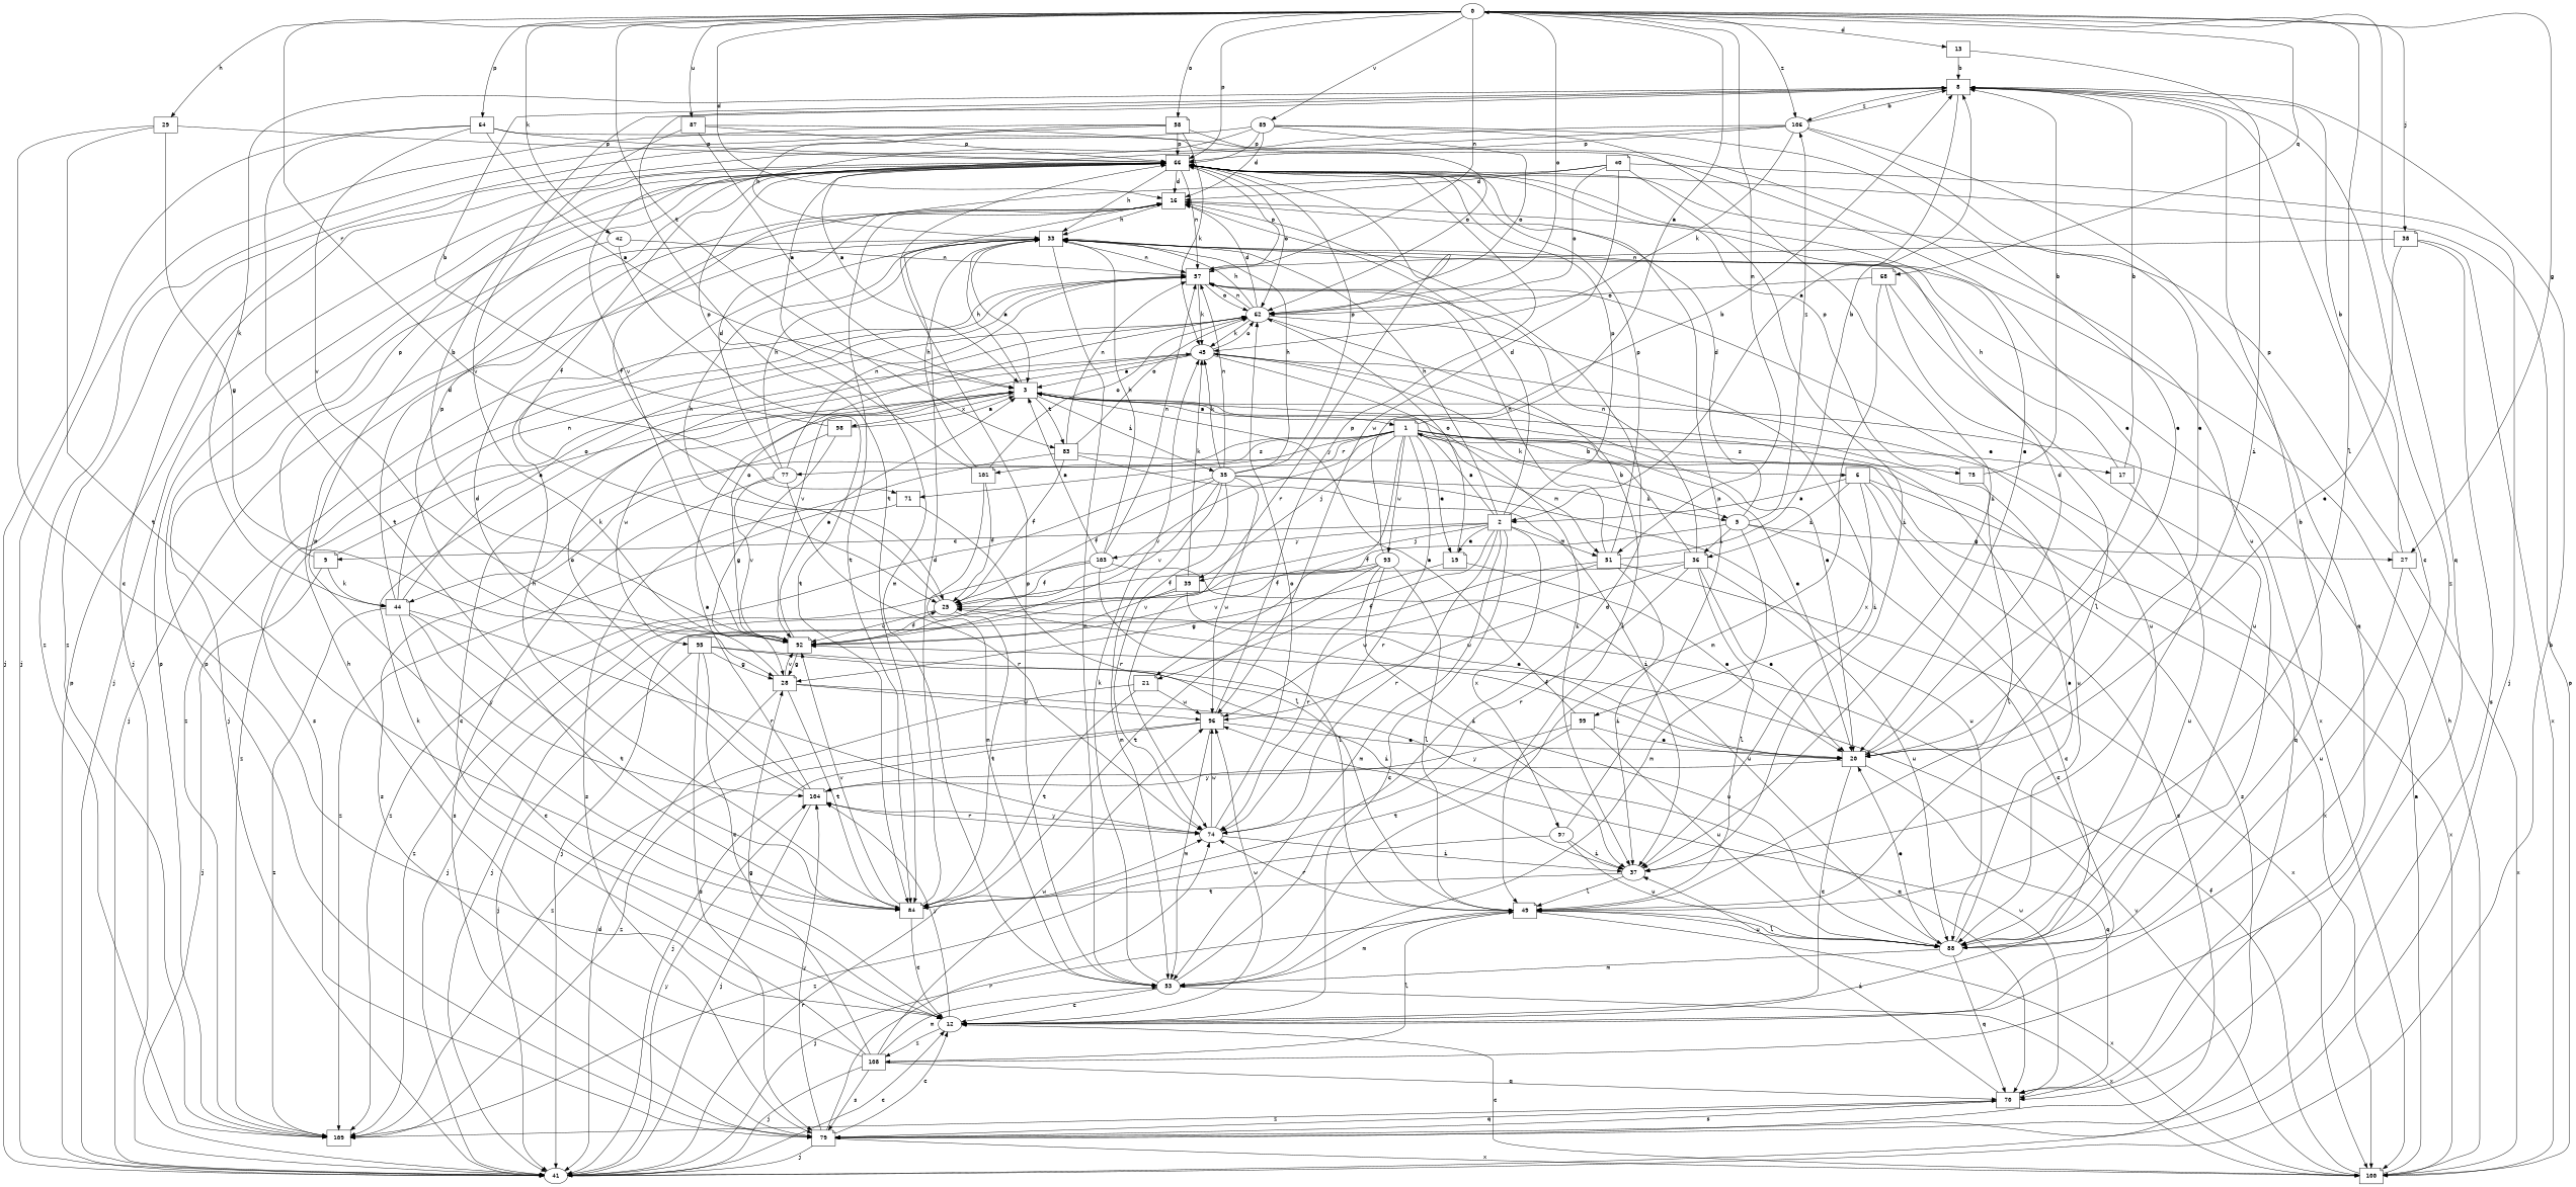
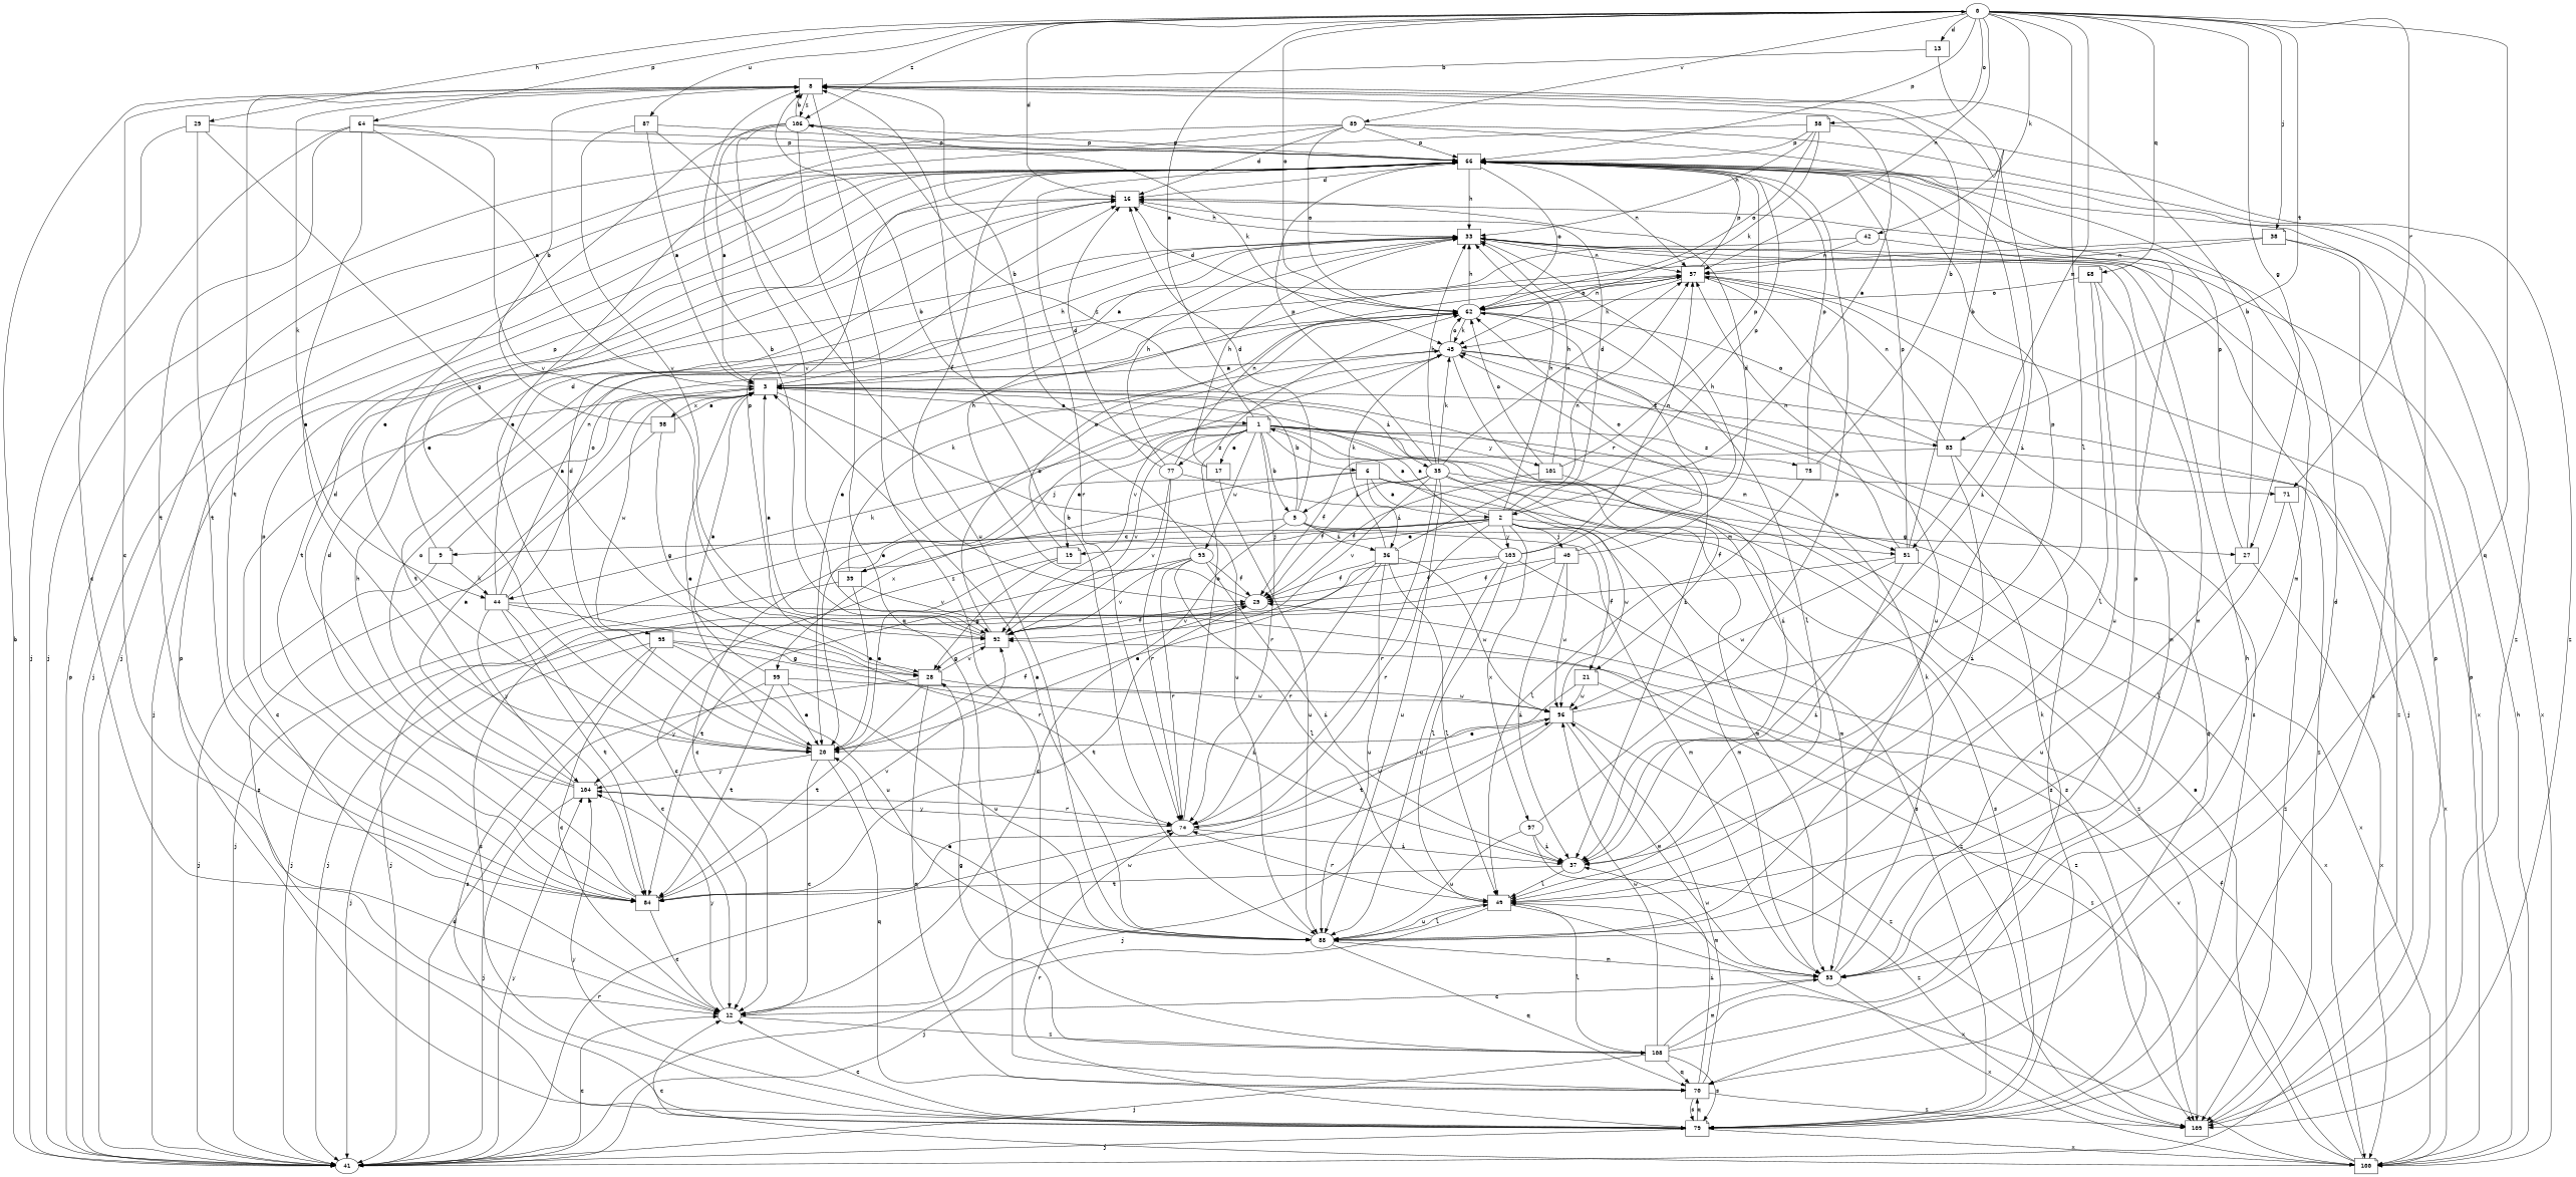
  strict digraph {
    fontname="DejaVu Sans Mono"
    node [fontname="DejaVu Sans Mono" shape=box]
    edge [fontname="DejaVu Sans Mono"]
    0 [shape=ellipse]
    13
    16
    27
    29
    38 [shape=note]
    42 [shape=ellipse]
    49 [shape=note]
    51 [shape=note]
    57
    58 [shape=note]
    62 [shape=ellipse]
    64
    66
    68 [shape=note]
    70
    71
    83
    87
    89 [shape=ellipse]
    106 [shape=ellipse]
    8
    37 [shape=ellipse]
    33
    84 [shape=note]
    88 [shape=ellipse]
    100 [shape=note]
    12 [shape=ellipse]
    28 [shape=note]
    79 [shape=note]
    20
    41 [shape=ellipse]
    74 [shape=ellipse]
    53 [shape=ellipse]
    96 [shape=note]
    109
    45 [shape=ellipse]
    92 [shape=note]
    3
    25 [shape=ellipse]
    1 [shape=note]
    5 [shape=ellipse]
    6
    17
    19 [shape=note]
    21 [shape=note]
    39
    44 [shape=note]
    75
    77 [shape=ellipse]
    93 [shape=ellipse]
    101 [shape=note]
    36 [shape=note]
    2
    99
    104 [shape=note]
    9 [shape=note]
    40 [shape=note]
    97 [shape=ellipse]
    103 [shape=ellipse]
    108
    35 [shape=ellipse]
    95
    98
    0 -> 13 [label=d]
    0 -> 16 [label=d]
    0 -> 27 [label=g]
    0 -> 29 [label=h]
    0 -> 38 [label=j]
    0 -> 42 [label=k]
    0 -> 49 [label=l]
    0 -> 51 [label=m]
    0 -> 57 [label=n]
    0 -> 58 [label=o]
    0 -> 62 [label=o]
    0 -> 64 [label=p]
    0 -> 66 [label=p]
    0 -> 68 [label=q]
    0 -> 70 [label=q]
    0 -> 71 [label=r]
    0 -> 83 [label=t]
    0 -> 87 [label=u]
    0 -> 89 [label=v]
    0 -> 106 [label=z]
    13 -> 8 [label=b]
    13 -> 37 [label=i]
    16 -> 33 [label=h]
    16 -> 84 [label=t]
    27 -> 66 [label=p]
    27 -> 8 [label=b]
    27 -> 88 [label=u]
    27 -> 100 [label=x]
    29 -> 66 [label=p]
    29 -> 84 [label=t]
    29 -> 12 [label=c]
    29 -> 28 [label=g]
    38 -> 57 [label=n]
    38 -> 100 [label=x]
    38 -> 79 [label=s]
    38 -> 20 [label=e]
    42 -> 57 [label=n]
    42 -> 84 [label=t]
    42 -> 41 [label=j]
    49 -> 88 [label=u]
    49 -> 100 [label=x]
    49 -> 41 [label=j]
    49 -> 74 [label=r]
    49 -> 53 [label=m]
    51 -> 57 [label=n]
    51 -> 66 [label=p]
    51 -> 8 [label=b]
    51 -> 37 [label=i]
    51 -> 100 [label=x]
    51 -> 41 [label=j]
    51 -> 96 [label=w]
    57 -> 62 [label=o]
    57 -> 66 [label=p]
    57 -> 88 [label=u]
    57 -> 79 [label=s]
    57 -> 109 [label=z]
    57 -> 45 [label=k]
    58 -> 62 [label=o]
    58 -> 66 [label=p]
    58 -> 33 [label=h]
    58 -> 41 [label=j]
    58 -> 109 [label=z]
    58 -> 45 [label=k]
    62 -> 16 [label=d]
    62 -> 49 [label=l]
    62 -> 57 [label=n]
    62 -> 37 [label=i]
    62 -> 33 [label=h]
    62 -> 45 [label=k]
    64 -> 66 [label=p]
    64 -> 84 [label=t]
    64 -> 20 [label=e]
    64 -> 41 [label=j]
    64 -> 92 [label=v]
    64 -> 3 [label=a]
    66 -> 16 [label=d]
    66 -> 57 [label=n]
    66 -> 62 [label=o]
    66 -> 33 [label=h]
    66 -> 20 [label=e]
    66 -> 41 [label=j]
    66 -> 74 [label=r]
    66 -> 53 [label=m]
    66 -> 25 [label=f]
    68 -> 49 [label=l]
    68 -> 62 [label=o]
    68 -> 88 [label=u]
    68 -> 53 [label=m]
    70 -> 37 [label=i]
    70 -> 79 [label=s]
    70 -> 96 [label=w]
    70 -> 109 [label=z]
    71 -> 49 [label=l]
    71 -> 109 [label=z]
    83 -> 57 [label=n]
    83 -> 62 [label=o]
    83 -> 37 [label=i]
    83 -> 100 [label=x]
    83 -> 79 [label=s]
    83 -> 25 [label=f]
    87 -> 66 [label=p]
    87 -> 88 [label=u]
    87 -> 92 [label=v]
    87 -> 3 [label=a]
    89 -> 16 [label=d]
    89 -> 62 [label=o]
    89 -> 66 [label=p]
    89 -> 37 [label=i]
    89 -> 20 [label=e]
    89 -> 41 [label=j]
    89 -> 109 [label=z]
    106 -> 66 [label=p]
    106 -> 70 [label=q]
    106 -> 8 [label=b]
    106 -> 20 [label=e]
    106 -> 45 [label=k]
    106 -> 92 [label=v]
    106 -> 3 [label=a]
    8 -> 106 [label=z]
    8 -> 84 [label=t]
    8 -> 12 [label=c]
    8 -> 44 [label=k]
    8 -> 2 [label=a]
    8 -> 108 [label=z]
    37 -> 49 [label=l]
    37 -> 84 [label=t]
    33 -> 57 [label=n]
    33 -> 100 [label=x]
    33 -> 41 [label=j]
    33 -> 53 [label=m]
    33 -> 3 [label=a]
    84 -> 16 [label=d]
    84 -> 66 [label=p]
    84 -> 33 [label=h]
    84 -> 12 [label=c]
    84 -> 92 [label=v]
    88 -> 49 [label=l]
    88 -> 70 [label=q]
    88 -> 8 [label=b]
    88 -> 20 [label=e]
    88 -> 53 [label=m]
    88 -> 3 [label=a]
    100 -> 66 [label=p]
    100 -> 33 [label=h]
    100 -> 12 [label=c]
    100 -> 92 [label=v]
    100 -> 3 [label=a]
    100 -> 25 [label=f]
    12 -> 96 [label=w]
    12 -> 104 [label=y]
    12 -> 108 [label=z]
    28 -> 66 [label=p]
    28 -> 70 [label=q]
    28 -> 84 [label=t]
    28 -> 41 [label=d]
    28 -> 96 [label=w]
    28 -> 92 [label=v]
    79 -> 66 [label=p]
    79 -> 70 [label=q]
    79 -> 100 [label=x]
    79 -> 12 [label=c]
    79 -> 41 [label=j]
    79 -> 74 [label=r]
    79 -> 104 [label=y]
    20 -> 16 [label=d]
    20 -> 70 [label=q]
    20 -> 12 [label=c]
    20 -> 25 [label=f]
    20 -> 104 [label=y]
    41 -> 66 [label=p]
    41 -> 8 [label=b]
    41 -> 12 [label=c]
    41 -> 74 [label=r]
    41 -> 104 [label=y]
    74 -> 62 [label=o]
    74 -> 37 [label=i]
    74 -> 96 [label=w]
    74 -> 104 [label=y]
    53 -> 16 [label=d]
    53 -> 66 [label=p]
    53 -> 100 [label=x]
    53 -> 12 [label=c]
    53 -> 45 [label=k]
    96 -> 66 [label=p]
    96 -> 20 [label=e]
    96 -> 41 [label=j]
    96 -> 53 [label=m]
    96 -> 109 [label=z]
    109 -> 66 [label=p]
    45 -> 62 [label=o]
    45 -> 70 [label=q]
    45 -> 37 [label=i]
    45 -> 20 [label=e]
    45 -> 109 [label=z]
    45 -> 92 [label=v]
    45 -> 3 [label=a]
    92 -> 62 [label=o]
    92 -> 8 [label=b]
    92 -> 28 [label=g]
    92 -> 3 [label=a]
    92 -> 25 [label=f]
    3 -> 83 [label=t]
    3 -> 33 [label=h]
    3 -> 88 [label=u]
    3 -> 12 [label=c]
    3 -> 20 [label=e]
    3 -> 1 [label=a]
    3 -> 35 [label=i]
    3 -> 95 [label=w]
    3 -> 98 [label=x]
    25 -> 33 [label=h]
    25 -> 84 [label=t]
    25 -> 92 [label=v]
    1 -> 0 [label=a]
    1 -> 51 [label=m]
    1 -> 71 [label=r]
    1 -> 79 [label=s]
    1 -> 74 [label=r]
    1 -> 92 [label=v]
    1 -> 5 [label=b]
    1 -> 6 [label=b]
    1 -> 17 [label=e]
    1 -> 19 [label=e]
    1 -> 21 [label=f]
    1 -> 39 [label=j]
    1 -> 44 [label=k]
    1 -> 75 [label=s]
    1 -> 77 [label=s]
    1 -> 93 [label=w]
    1 -> 101 [label=y]
    5 -> 16 [label=d]
    5 -> 27 [label=g]
    5 -> 106 [label=z]
    5 -> 12 [label=c]
    5 -> 41 [label=j]
    5 -> 53 [label=m]
    5 -> 36 [label=i]
    6 -> 100 [label=x]
    6 -> 12 [label=c]
    6 -> 79 [label=s]
    6 -> 36 [label=i]
    6 -> 2 [label=a]
    6 -> 99 [label=x]
    17 -> 8 [label=b]
    17 -> 33 [label=h]
    17 -> 88 [label=u]
    19 -> 62 [label=o]
    19 -> 28 [label=g]
    19 -> 20 [label=e]
    21 -> 84 [label=t]
    21 -> 96 [label=w]
    21 -> 109 [label=z]
    39 -> 20 [label=e]
    39 -> 41 [label=j]
    39 -> 45 [label=k]
    39 -> 92 [label=v]
    44 -> 16 [label=d]
    44 -> 57 [label=n]
    44 -> 62 [label=o]
    44 -> 84 [label=t]
    44 -> 12 [label=c]
    44 -> 74 [label=r]
    44 -> 109 [label=z]
    44 -> 104 [label=y]
    75 -> 49 [label=l]
    75 -> 66 [label=p]
    75 -> 8 [label=b]
    77 -> 16 [label=d]
    77 -> 57 [label=n]
    77 -> 33 [label=h]
    77 -> 79 [label=s]
    77 -> 74 [label=r]
    77 -> 92 [label=v]
    93 -> 49 [label=l]
    93 -> 8 [label=b]
    93 -> 37 [label=i]
    93 -> 84 [label=t]
    93 -> 74 [label=r]
    93 -> 92 [label=v]
    93 -> 25 [label=f]
    101 -> 62 [label=o]
    101 -> 66 [label=p]
    101 -> 33 [label=h]
    101 -> 53 [label=m]
    101 -> 25 [label=f]
    36 -> 49 [label=l]
    36 -> 57 [label=n]
    36 -> 88 [label=u]
    36 -> 20 [label=e]
    36 -> 74 [label=r]
    36 -> 96 [label=w]
    36 -> 45 [label=k]
    36 -> 25 [label=f]
    2 -> 16 [label=d]
    2 -> 51 [label=m]
    2 -> 66 [label=p]
    2 -> 33 [label=h]
    2 -> 12 [label=c]
    2 -> 74 [label=r]
    2 -> 53 [label=m]
    2 -> 1 [label=a]
    2 -> 19 [label=e]
    2 -> 21 [label=f]
    2 -> 39 [label=j]
    2 -> 9 [label=c]
+   2 -> 40 [label=j]
    2 -> 97 [label=x]
    2 -> 103 [label=y]
    99 -> 84 [label=t]
    99 -> 88 [label=u]
    99 -> 20 [label=e]
+   99 -> 96 [label=w]
    99 -> 3 [label=a]
    99 -> 104 [label=y]
    104 -> 16 [label=d]
    104 -> 62 [label=o]
    104 -> 41 [label=j]
    104 -> 74 [label=r]
    104 -> 3 [label=a]
    9 -> 66 [label=p]
    9 -> 41 [label=j]
    9 -> 3 [label=a]
    9 -> 44 [label=k]
    40 -> 16 [label=d]
    40 -> 62 [label=o]
    40 -> 37 [label=i]
    40 -> 41 [label=j]
    40 -> 96 [label=w]
    40 -> 25 [label=f]
    97 -> 66 [label=p]
    97 -> 37 [label=i]
    97 -> 88 [label=u]
    97 -> 109 [label=z]
    103 -> 49 [label=l]
    103 -> 57 [label=n]
    103 -> 33 [label=h]
    103 -> 88 [label=u]
+   103 -> 79 [label=s]
    103 -> 109 [label=z]
    103 -> 3 [label=a]
    103 -> 25 [label=f]
    108 -> 49 [label=l]
    108 -> 70 [label=q]
    108 -> 33 [label=h]
    108 -> 28 [label=g]
    108 -> 79 [label=s]
    108 -> 41 [label=j]
    108 -> 53 [label=m]
    108 -> 96 [label=w]
    108 -> 45 [label=k]
    35 -> 57 [label=n]
    35 -> 66 [label=p]
    35 -> 33 [label=h]
    35 -> 88 [label=u]
    35 -> 74 [label=r]
    35 -> 53 [label=m]
    35 -> 96 [label=w]
    35 -> 109 [label=z]
    35 -> 45 [label=k]
    35 -> 92 [label=v]
    35 -> 25 [label=f]
    35 -> 5 [label=i]
    95 -> 37 [label=i]
    95 -> 88 [label=u]
    95 -> 12 [label=c]
    95 -> 28 [label=g]
    95 -> 79 [label=s]
    95 -> 41 [label=j]
    98 -> 8 [label=b]
    98 -> 28 [label=g]
    98 -> 79 [label=s]
    98 -> 3 [label=a]
  }
